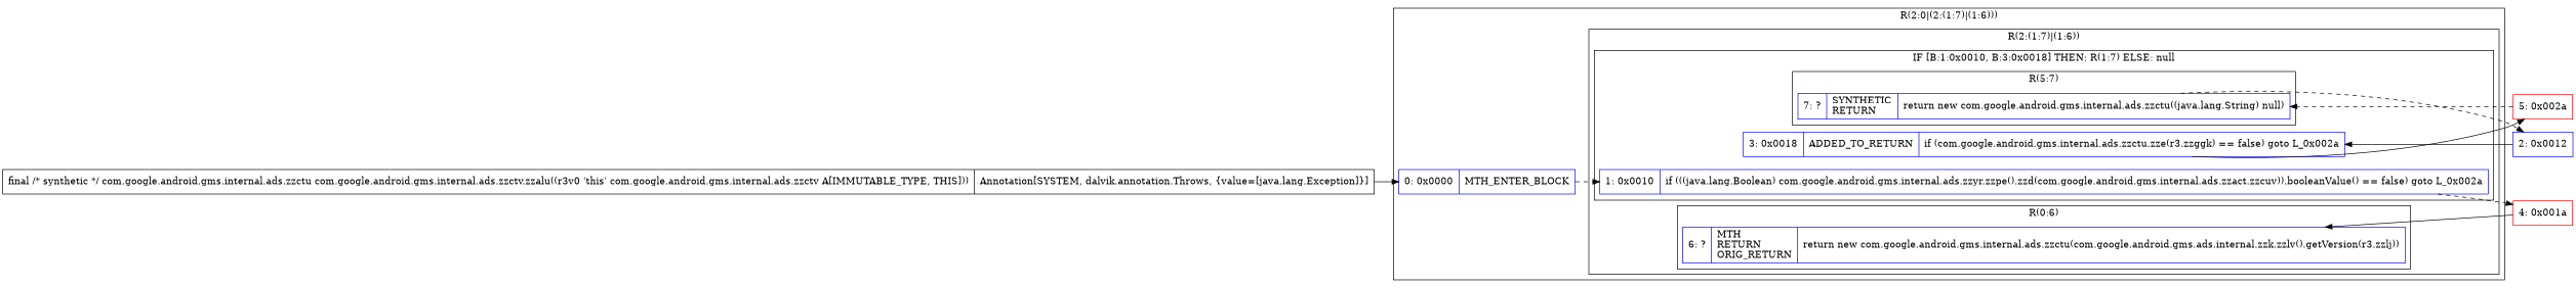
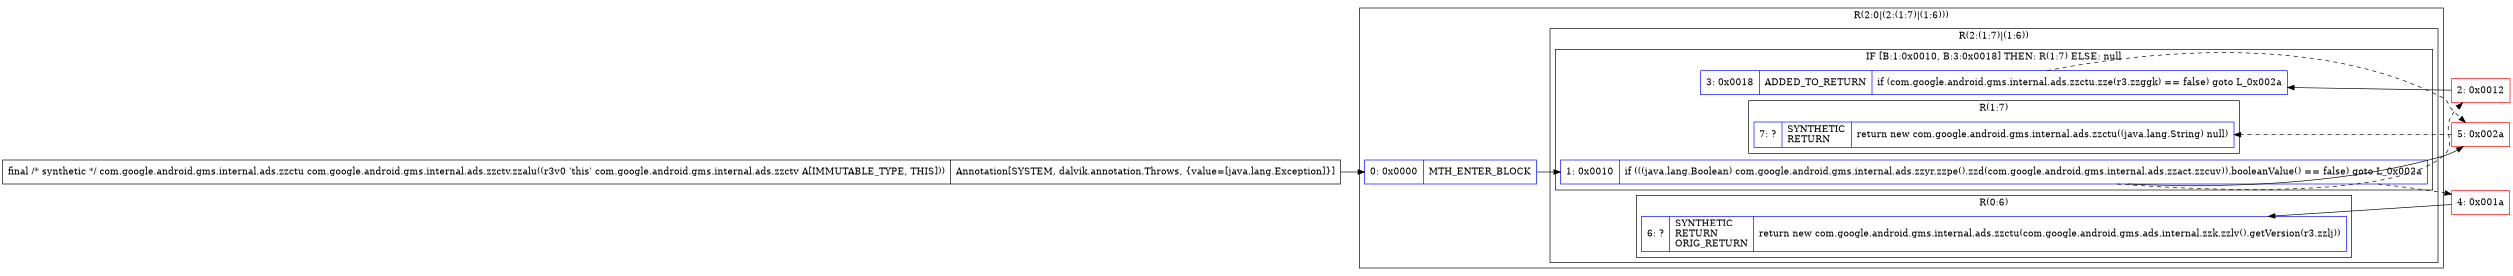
  digraph {
    rankdir=LR
    node [color=blue shape=record]
    n1 [label="{7\:\ ?|SYNTHETIC\lRETURN\l|return new com.google.android.gms.internal.ads.zzctu((java.lang.String) null)\l}"]
    n2 [label="{1\:\ 0x0010|if (((java.lang.Boolean) com.google.android.gms.internal.ads.zzyr.zzpe().zzd(com.google.android.gms.internal.ads.zzact.zzcuv)).booleanValue() == false) goto L_0x002a\l}"]
    n3 [label="{3\:\ 0x0018|ADDED_TO_RETURN\l|if (com.google.android.gms.internal.ads.zzctu.zze(r3.zzggk) == false) goto L_0x002a\l}"]
-   n4 [label="{6\:\ ?|MTH\lRETURN\lORIG_RETURN\l|return new com.google.android.gms.internal.ads.zzctu(com.google.android.gms.ads.internal.zzk.zzlv().getVersion(r3.zzlj))\l}"]
+   n4 [label="{6\:\ ?|SYNTHETIC\lRETURN\lORIG_RETURN\l|return new com.google.android.gms.internal.ads.zzctu(com.google.android.gms.ads.internal.zzk.zzlv().getVersion(r3.zzlj))\l}"]
    n5 [label="{0\:\ 0x0000|MTH_ENTER_BLOCK\l}"]
-   n6 [label="{2\:\ 0x0012}"]
+   n6 [color=red label="{2\:\ 0x0012}"]
    n7 [color=red label="{5\:\ 0x002a}"]
    n8 [color=red label="{4\:\ 0x001a}"]
    n9 [label="{final \/* synthetic *\/ com.google.android.gms.internal.ads.zzctu com.google.android.gms.internal.ads.zzctv.zzalu((r3v0 'this' com.google.android.gms.internal.ads.zzctv A[IMMUTABLE_TYPE, THIS]))  | Annotation[SYSTEM, dalvik.annotation.Throws, \{value=[java.lang.Exception]\}]\l}" color=""]
    subgraph cluster_1 {
      label="R(2:0|(2:(1:7)|(1:6)))"
      n5
      subgraph cluster_2 {
        label="R(2:(1:7)|(1:6))"
        subgraph cluster_3 {
          label="IF [B:1:0x0010, B:3:0x0018] THEN: R(1:7) ELSE: null"
          n2
          n3
          subgraph cluster_4 {
-           label="R(5:7)"
+           label="R(1:7)"
            n1
          }
        }
        subgraph cluster_5 {
          label="R(0:6)"
          n4
        }
      }
    }
-   n1 -> n6 [style=dashed]
+   n2 -> n6 [style=dashed]
+   n2 -> n7
    n2 -> n8 [style=dashed]
-   n3 -> n7
-   n5 -> n2 [style=dashed]
+   n3 -> n7 [style=dashed]
+   n5 -> n2
    n6 -> n3
    n7 -> n1 [style=dashed]
    n8 -> n4
    n9 -> n5
  }
